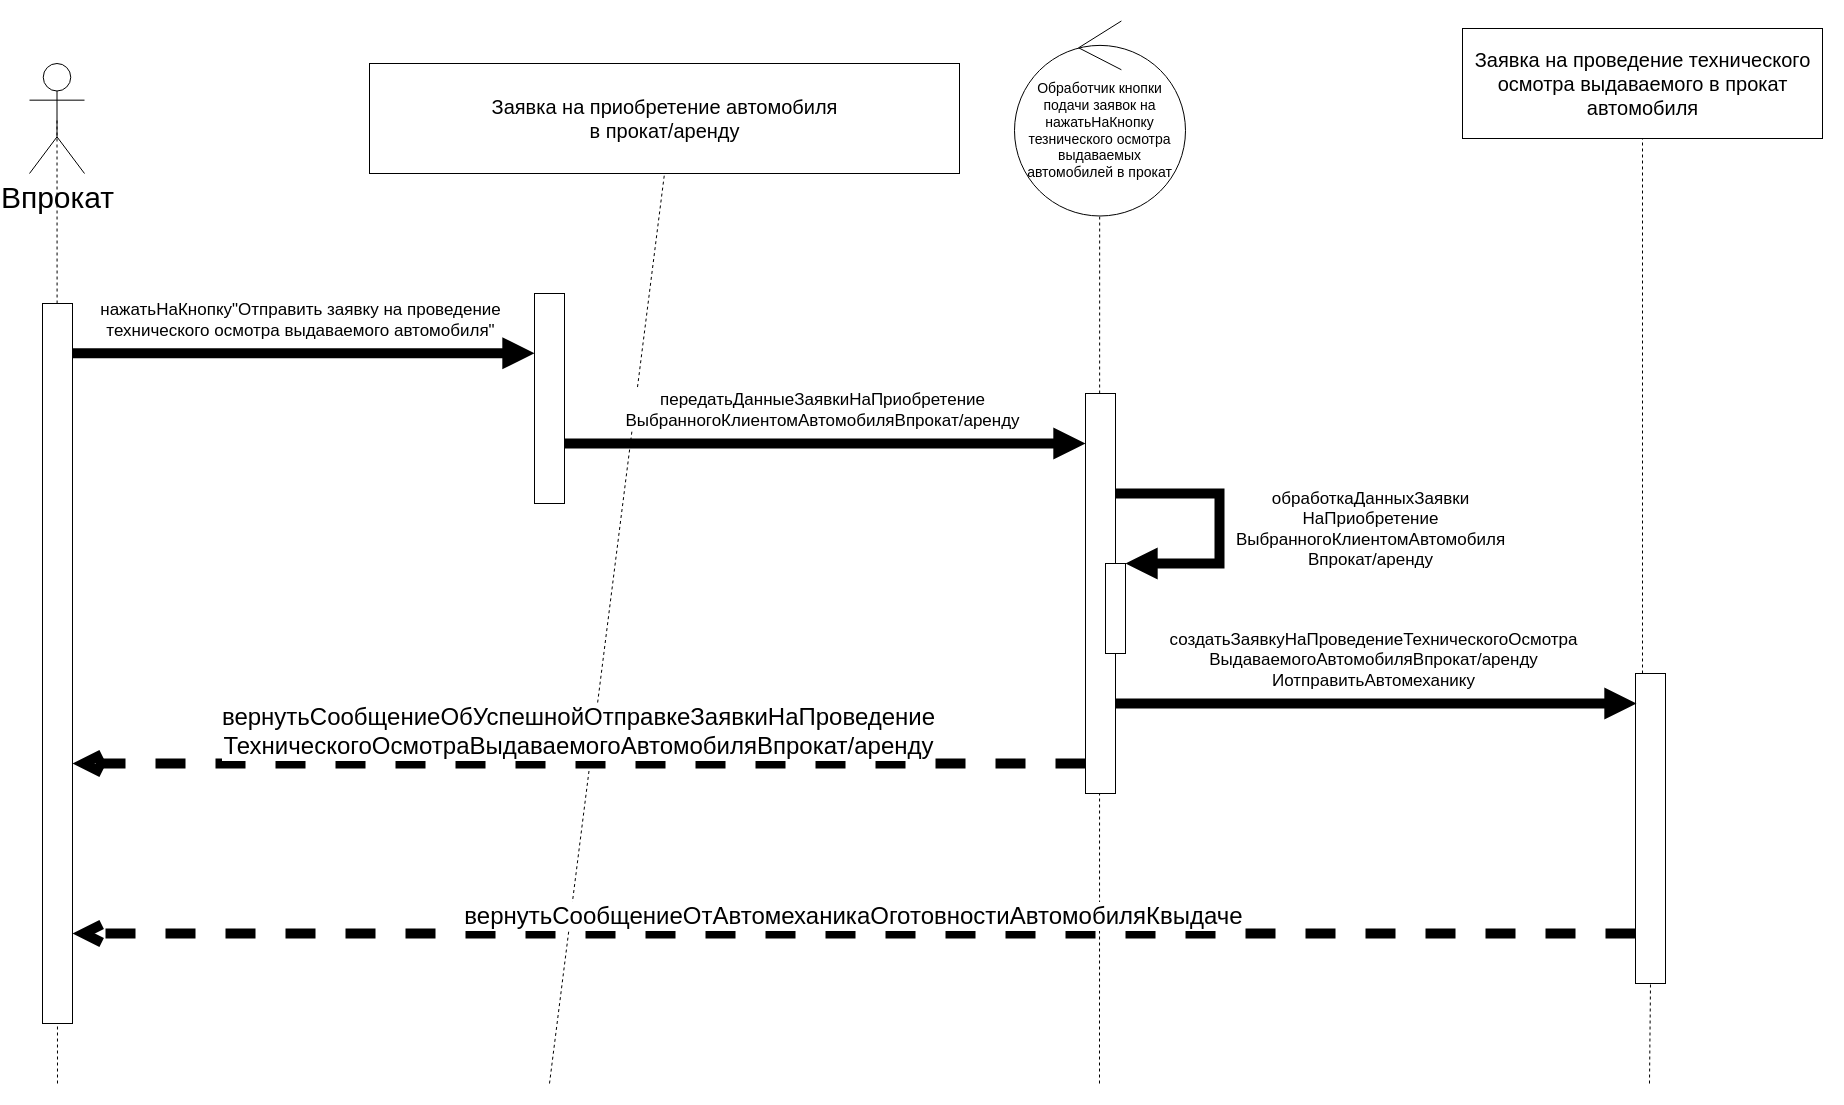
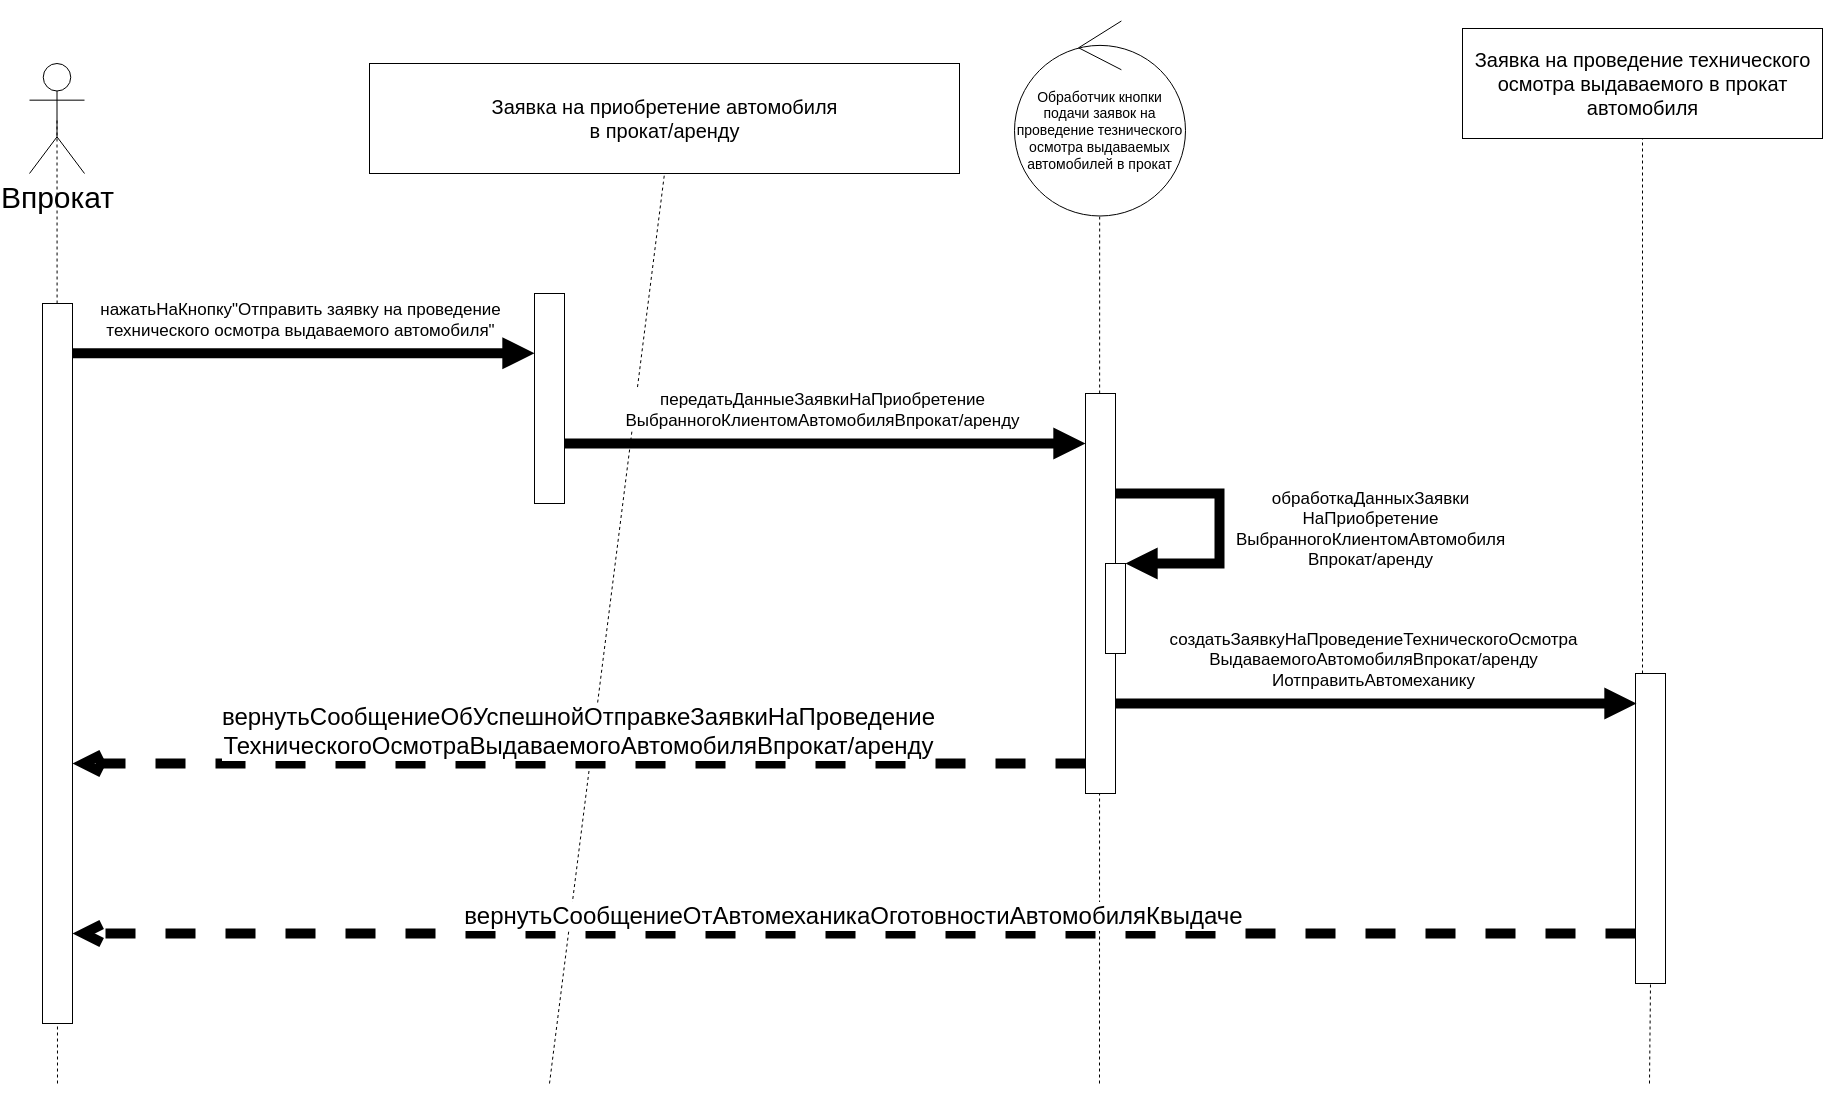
  <mxCell id="0" />
  <mxCell id="1" parent="0" />
  <mxCell id="2" value="&lt;font style=&quot;font-size: 17px&quot;&gt;нажатьНаКнопку&quot;Отправить заявку на проведение &lt;br&gt;технического осмотра выдаваемого автомобиля&quot;&lt;/font&gt;" style="html=1;verticalAlign=bottom;endArrow=block;exitX=0.917;exitY=0.238;exitDx=0;exitDy=0;exitPerimeter=0;strokeWidth=10;" parent="1" edge="1"><mxGeometry x="-0.011" y="10" width="80" relative="1" as="geometry"><mxPoint x="60.51" y="352.78" as="sourcePoint" /><mxPoint x="525" y="352.78" as="targetPoint" /><mxPoint as="offset" /></mxGeometry></mxCell>
  <mxCell id="3" value="&lt;font style=&quot;font-size: 30px&quot;&gt;Впрокат&lt;/font&gt;" style="shape=umlActor;verticalLabelPosition=bottom;labelBackgroundColor=#ffffff;verticalAlign=top;html=1;" parent="1" vertex="1"><mxGeometry x="20" y="63" width="55" height="110" as="geometry" /></mxCell>
  <mxCell id="4" value="&lt;font style=&quot;font-size: 20px&quot;&gt;Заявка на приобретение автомобиля &lt;br&gt;в прокат/аренду&lt;/font&gt;" style="html=1;" parent="1" vertex="1"><mxGeometry x="360" y="63" width="590" height="110" as="geometry" /></mxCell>
- <mxCell id="5" value="&lt;font style=&quot;font-size: 14px&quot;&gt;Обработчик кнопки подачи заявок на нажатьНаКнопку тезнического осмотра выдаваемых автомобилей в прокат&lt;/font&gt;" style="ellipse;shape=umlControl;whiteSpace=wrap;html=1;" parent="1" vertex="1"><mxGeometry x="1005" y="20.5" width="171" height="195" as="geometry" /></mxCell>
+ <mxCell id="5" value="&lt;font style=&quot;font-size: 14px&quot;&gt;Обработчик кнопки подачи заявок на проведение тезнического осмотра выдаваемых автомобилей в прокат&lt;/font&gt;" style="ellipse;shape=umlControl;whiteSpace=wrap;html=1;" parent="1" vertex="1"><mxGeometry x="1005" y="20.5" width="171" height="195" as="geometry" /></mxCell>
  <mxCell id="6" value="&lt;font style=&quot;font-size: 20px&quot;&gt;Заявка на проведение технического &lt;br&gt;осмотра выдаваемого в прокат &lt;br&gt;автомобиля&lt;br&gt;&lt;/font&gt;" style="html=1;" parent="1" vertex="1"><mxGeometry x="1453" y="28" width="360" height="110" as="geometry" /></mxCell>
  <mxCell id="7" value="" style="endArrow=none;dashed=1;html=1;entryX=0.5;entryY=0.5;entryDx=0;entryDy=0;entryPerimeter=0;" parent="1" target="3" edge="1"><mxGeometry width="50" height="50" relative="1" as="geometry"><mxPoint x="48" y="1083" as="sourcePoint" /><mxPoint x="40" y="333" as="targetPoint" /></mxGeometry></mxCell>
  <mxCell id="8" value="" style="endArrow=none;dashed=1;html=1;entryX=0.5;entryY=1;entryDx=0;entryDy=0;" parent="1" target="4" edge="1"><mxGeometry width="50" height="50" relative="1" as="geometry"><mxPoint x="540" y="1083" as="sourcePoint" /><mxPoint x="490" y="393" as="targetPoint" /></mxGeometry></mxCell>
  <mxCell id="9" value="" style="endArrow=none;dashed=1;html=1;entryX=0.498;entryY=1.004;entryDx=0;entryDy=0;entryPerimeter=0;" parent="1" target="5" edge="1"><mxGeometry width="50" height="50" relative="1" as="geometry"><mxPoint x="1090" y="1083" as="sourcePoint" /><mxPoint x="1090" y="223" as="targetPoint" /></mxGeometry></mxCell>
  <mxCell id="10" value="" style="endArrow=none;dashed=1;html=1;entryX=0.5;entryY=1;entryDx=0;entryDy=0;" parent="1" source="17" target="6" edge="1"><mxGeometry width="50" height="50" relative="1" as="geometry"><mxPoint x="1643" y="936.333" as="sourcePoint" /><mxPoint x="1580" y="283" as="targetPoint" /></mxGeometry></mxCell>
  <mxCell id="11" value="" style="html=1;points=[];perimeter=orthogonalPerimeter;" parent="1" vertex="1"><mxGeometry x="33" y="303" width="30" height="720" as="geometry" /></mxCell>
  <mxCell id="12" value="" style="html=1;points=[];perimeter=orthogonalPerimeter;" parent="1" vertex="1"><mxGeometry x="525" y="293" width="30" height="210" as="geometry" /></mxCell>
  <mxCell id="13" value="" style="html=1;points=[];perimeter=orthogonalPerimeter;" parent="1" vertex="1"><mxGeometry x="1076" y="393" width="30" height="400" as="geometry" /></mxCell>
  <mxCell id="14" value="&lt;span style=&quot;font-size: 17px&quot;&gt;передатьДанныеЗаявкиНаПриобретение&lt;br&gt;ВыбранногоКлиентомАвтомобиляВпрокат/аренду&lt;/span&gt;" style="html=1;verticalAlign=bottom;endArrow=block;exitX=0.917;exitY=0.238;exitDx=0;exitDy=0;exitPerimeter=0;strokeWidth=10;" parent="1" target="13" edge="1"><mxGeometry x="-0.011" y="10" width="80" relative="1" as="geometry"><mxPoint x="555.01" y="442.98" as="sourcePoint" /><mxPoint x="1070" y="442" as="targetPoint" /><mxPoint as="offset" /></mxGeometry></mxCell>
  <mxCell id="15" value="" style="html=1;points=[];perimeter=orthogonalPerimeter;" parent="1" vertex="1"><mxGeometry x="1096" y="563" width="20" height="90" as="geometry" /></mxCell>
  <mxCell id="16" value="&lt;font style=&quot;font-size: 17px&quot;&gt;обработкаДанныхЗаявки&lt;br&gt;НаПриобретение&lt;br&gt;ВыбранногоКлиентомАвтомобиля&lt;br&gt;Впрокат/аренду&lt;/font&gt;" style="edgeStyle=orthogonalEdgeStyle;html=1;align=center;spacingLeft=2;endArrow=block;rounded=0;entryX=1;entryY=0;strokeWidth=10;" parent="1" target="15" edge="1"><mxGeometry x="0.053" y="150" relative="1" as="geometry"><mxPoint x="1106" y="493" as="sourcePoint" /><Array as="points"><mxPoint x="1210" y="493" /><mxPoint x="1210" y="563" /></Array><mxPoint y="-1" as="offset" /></mxGeometry></mxCell>
  <mxCell id="17" value="" style="html=1;points=[];perimeter=orthogonalPerimeter;" parent="1" vertex="1"><mxGeometry x="1626" y="673" width="30" height="310" as="geometry" /></mxCell>
  <mxCell id="18" value="" style="endArrow=none;dashed=1;html=1;entryX=0.5;entryY=1;entryDx=0;entryDy=0;" parent="1" target="17" edge="1"><mxGeometry width="50" height="50" relative="1" as="geometry"><mxPoint x="1640" y="1083" as="sourcePoint" /><mxPoint x="1643" y="173" as="targetPoint" /></mxGeometry></mxCell>
  <mxCell id="19" value="&lt;span style=&quot;font-size: 17px&quot;&gt;создатьЗаявкуНаПроведениеТехническогоОсмотра&lt;br&gt;ВыдаваемогоАвтомобиляВпрокат/аренду&lt;br&gt;ИотправитьАвтомеханику&lt;/span&gt;" style="html=1;verticalAlign=bottom;endArrow=block;exitX=0.917;exitY=0.238;exitDx=0;exitDy=0;exitPerimeter=0;strokeWidth=10;" parent="1" edge="1"><mxGeometry x="-0.011" y="10" width="80" relative="1" as="geometry"><mxPoint x="1106.01" y="702.98" as="sourcePoint" /><mxPoint x="1627" y="702.98" as="targetPoint" /><mxPoint as="offset" /></mxGeometry></mxCell>
  <mxCell id="20" value="&lt;font style=&quot;font-size: 24px&quot;&gt;вернутьСообщениеОбУспешнойОтправкеЗаявкиНаПроведение&lt;br&gt;ТехническогоОсмотраВыдаваемогоАвтомобиляВпрокат/аренду&lt;/font&gt;" style="html=1;verticalAlign=bottom;endArrow=open;dashed=1;endSize=8;strokeWidth=10;" parent="1" edge="1"><mxGeometry relative="1" as="geometry"><mxPoint x="1076" y="763" as="sourcePoint" /><mxPoint x="63" y="763" as="targetPoint" /></mxGeometry></mxCell>
  <mxCell id="21" value="&lt;span style=&quot;font-size: 24px&quot;&gt;вернутьСообщениеОтАвтомеханикаОготовностиАвтомобиляКвыдаче&lt;/span&gt;" style="html=1;verticalAlign=bottom;endArrow=open;dashed=1;endSize=8;strokeWidth=10;" parent="1" edge="1"><mxGeometry relative="1" as="geometry"><mxPoint x="1626" y="933" as="sourcePoint" /><mxPoint x="63" y="933" as="targetPoint" /></mxGeometry></mxCell>
